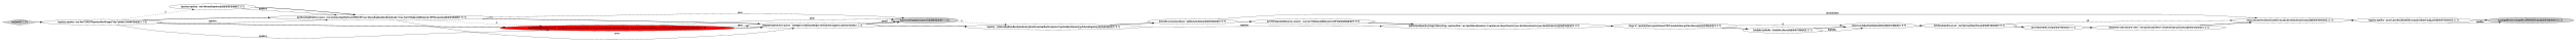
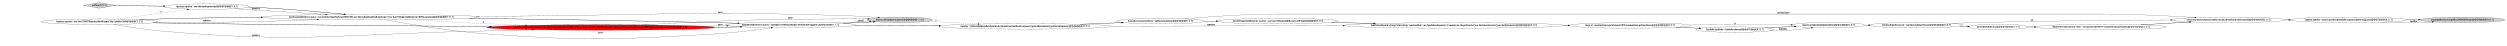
  digraph {
    fontname=Oswald
    rankdir=LR
    node [fillcolor=white fontname=Oswald shape=ellipse style=filled]
    edge [fontname=Oswald style=bold]
    n1 [fillcolor=lightgray label="Assert.assertEquals(parser,parser2)@@@6@@@['1', '1', '0']"]
    n2 [label="repository = ((SchemaRepoBasedAvroBytesDecoder)((AvroStreamInputRowParser)parser2).getAvroBytesDecoder()).getSchemaRepository()@@@6@@@['0', '0', '1']"]
    n3 [label="TypedSchemaRepository<Integer,Schema,String> repositoryClient = new TypedSchemaRepository<>(repository,new IntegerConverter(),new AvroSchemaConverter(),new IdentityConverter())@@@9@@@['0', '0', '1']"]
    n4 [label="GenericRecord someAvroDatum = buildSomeAvroDatum()@@@7@@@['0', '0', '1']"]
    n5 [label="InputRow inputRow = parser2.parseBatch(ByteBuffer.wrap(out.toByteArray())).get(0)@@@17@@@['0', '0', '1']"]
    n6 [fillcolor=lightgray label="assertInputRowCorrect(inputRow,DIMENSIONS,false)@@@18@@@['0', '0', '1']"]
    n7 [label="Repository repository = new InMemoryRepository(null)@@@3@@@['0', '0', '1']"]
    n8 [label="AvroStreamInputRowParser parser = new AvroStreamInputRowParser(PARSE_SPEC,new SchemaRepoBasedAvroBytesDecoder<>(new Avro1124SubjectAndIdConverter(TOPIC),repository))@@@4@@@['1', '0', '1']"]
    n9 [fillcolor=red label="AvroStreamInputRowParser parser = new AvroStreamInputRowParser(PARSE_SPEC,new SchemaRepoBasedAvroBytesDecoder<>(new Avro1124SubjectAndIdConverter(TOPIC),repository),false,false)@@@4@@@['0', '1', '0']"]
    n10 [label="ByteBufferInputRowParser parser2 = jsonMapper.readValue(jsonMapper.writeValueAsString(parser),)@@@5@@@['1', '1', '1']"]
    n11 [label="Integer id = repositoryClient.registerSchema(TOPIC,SomeAvroDatum.getClassSchema())@@@10@@@['0', '0', '1']"]
    n12 [label="writer.write(someAvroDatum,EncoderFactory.get().directBinaryEncoder(out,null))@@@16@@@['0', '0', '1']"]
    n13 [label="Avro1124SubjectAndIdConverter converter = new Avro1124SubjectAndIdConverter(TOPIC)@@@8@@@['0', '0', '1']"]
    n14 [label="Repository repository = new Avro1124RESTRepositoryClientWrapper(\"http://github.io\")@@@3@@@['1', '1', '0']"]
    n15 [label="out.write(byteBuffer.array())@@@14@@@['0', '0', '1']"]
    n16 [label="DatumWriter<GenericRecord> writer = new SpecificDatumWriter<>(someAvroDatum.getSchema())@@@15@@@['0', '0', '1']"]
    n17 [label="ByteArrayOutputStream out = new ByteArrayOutputStream()@@@13@@@['0', '0', '1']"]
    n18 [label="ByteBuffer byteBuffer = ByteBuffer.allocate(4)@@@11@@@['0', '0', '1']"]
    n19 [label="converter.putSubjectAndId(id,byteBuffer)@@@12@@@['0', '0', '1']"]
-   n21 [fillcolor=lightgray label="testSerde['0', '1', '0']" shape=diamond]
+   n20 [fillcolor=lightgray label="testParse['0', '0', '1']" shape=diamond]
    n1 -> n2 [label=0 style=dashed]
    n2 -> n3 [label=repository style=solid]
    n2 -> n4
    n3 -> n11
    n4 -> n12 [label=someAvroDatum style=solid]
    n4 -> n13
    n5 -> n6
    n5 -> n6 [label=inputRow style=solid]
    n7 -> n8 [label=repository style=solid]
    n7 -> n8
    n8 -> n1 [label=parser style=solid]
    n8 -> n9 [label=0 style=dashed]
    n8 -> n10 [label=parser style=solid]
    n8 -> n10
    n9 -> n1 [label=parser style=solid]
    n9 -> n10
    n9 -> n10 [label=parser style=solid]
    n10 -> n1 [label=parser2 style=solid]
    n10 -> n1
    n10 -> n2
    n11 -> n18
    n11 -> n19 [label=id style=solid]
    n12 -> n5
    n13 -> n3
    n14 -> n7 [label=0 style=dashed]
    n14 -> n8
    n14 -> n8 [label=repository style=solid]
    n14 -> n9 [label=repository style=solid]
    n14 -> n9
    n15 -> n16
    n16 -> n12
    n17 -> n12 [label=out style=solid]
    n17 -> n15
    n18 -> n19
    n18 -> n19 [label=byteBuffer style=solid]
    n19 -> n17
-   n21 -> n14
+   n20 -> n7
  }
